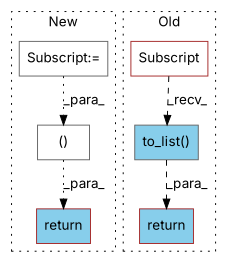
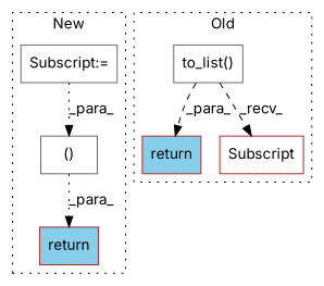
  digraph {
    fontname=Inter
    node [a=93 color=brown fillcolor=white fontname=Inter l=7 shape=box style=filled]
    edge [fontname=Inter style=dotted]
    n1 [fillcolor=skyblue label=return s=4722]
    n2 [a=68 color=gray40 l=3 label="Subscript:=" s=4632]
    n3 [a=54 color=gray40 l=19 label="()" s=4737]
-   n4 [a=75 color=gray40 fillcolor=skyblue l=51 label="to_list()" s=2233]
+   n4 [a=75 color=gray40 l=51 label="to_list()" s=2233]
    n5 [fillcolor=skyblue label=return s=2427]
    n6 [a=63 l="41,0" label=Subscript s="2233,0"]
    subgraph cluster_1 {
      label=New
      style=dotted
      n1
      n2
      n3
    }
    subgraph cluster_2 {
      label=Old
      style=dotted
      n4
      n5
      n6
    }
    n2 -> n3 [label=_para_]
    n3 -> n1 [label=_para_]
    n4 -> n5 [label=_para_ style=dashed]
-   n6 -> n4 [label=_recv_ style=dashed]
+   n4 -> n6 [label=_recv_ style=dashed]
  }
